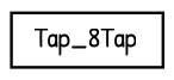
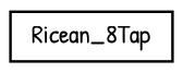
  digraph {
    rankdir=LR
    fontname="Patrick Hand"
-   n1 [color=black fillcolor=white fontname="Patrick Hand" fontsize=10 height=0.2 label=Tap_8Tap shape=record style=filled width=0.4]
+   n1 [color=black fillcolor=white fontname="Patrick Hand" fontsize=10 height=0.2 label=Ricean_8Tap shape=record style=filled width=0.4]
  }
